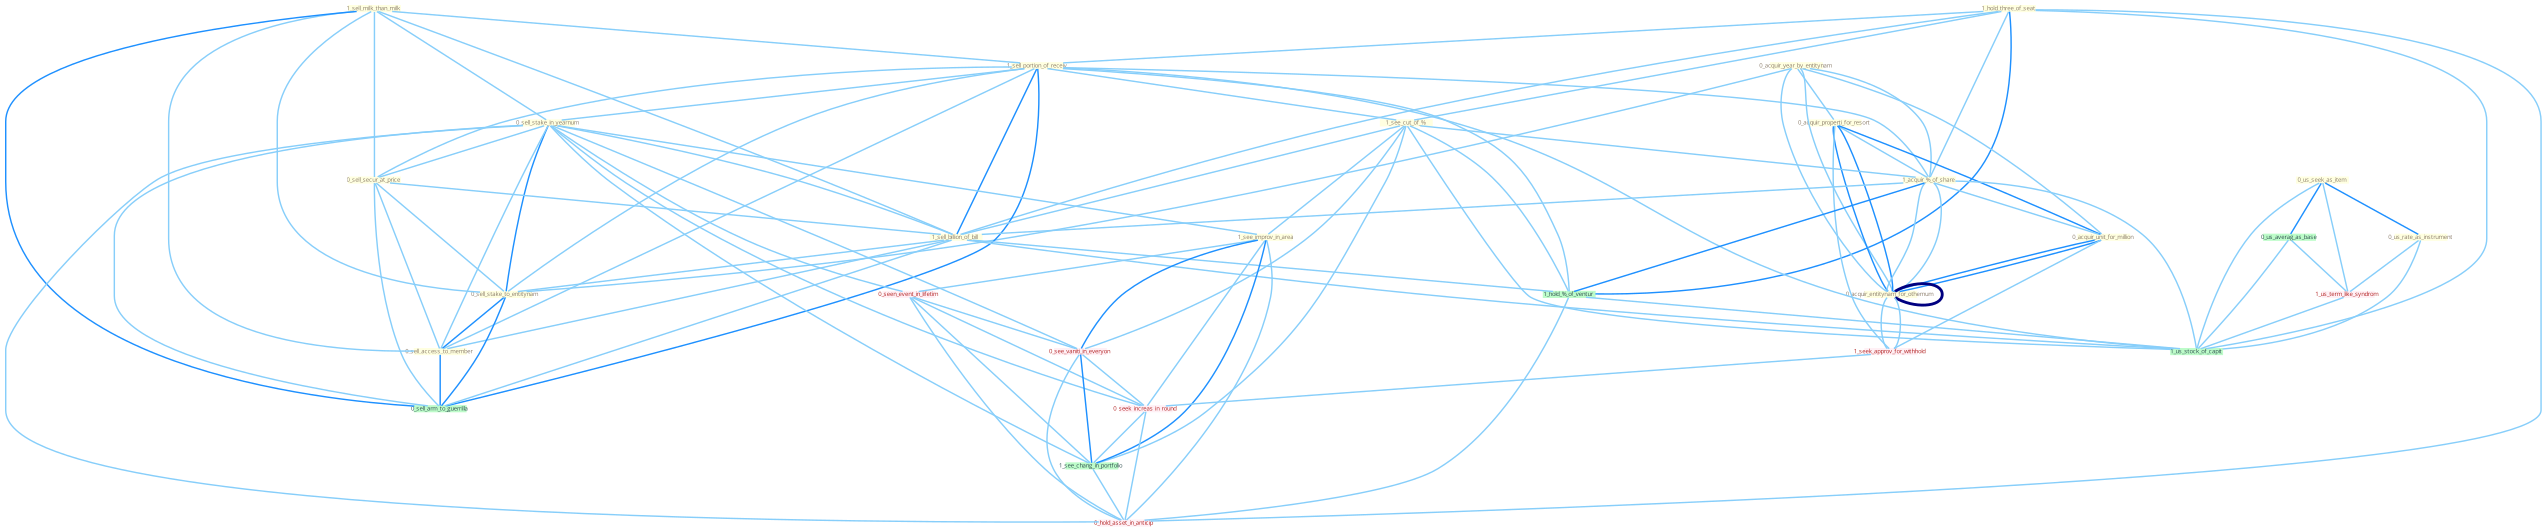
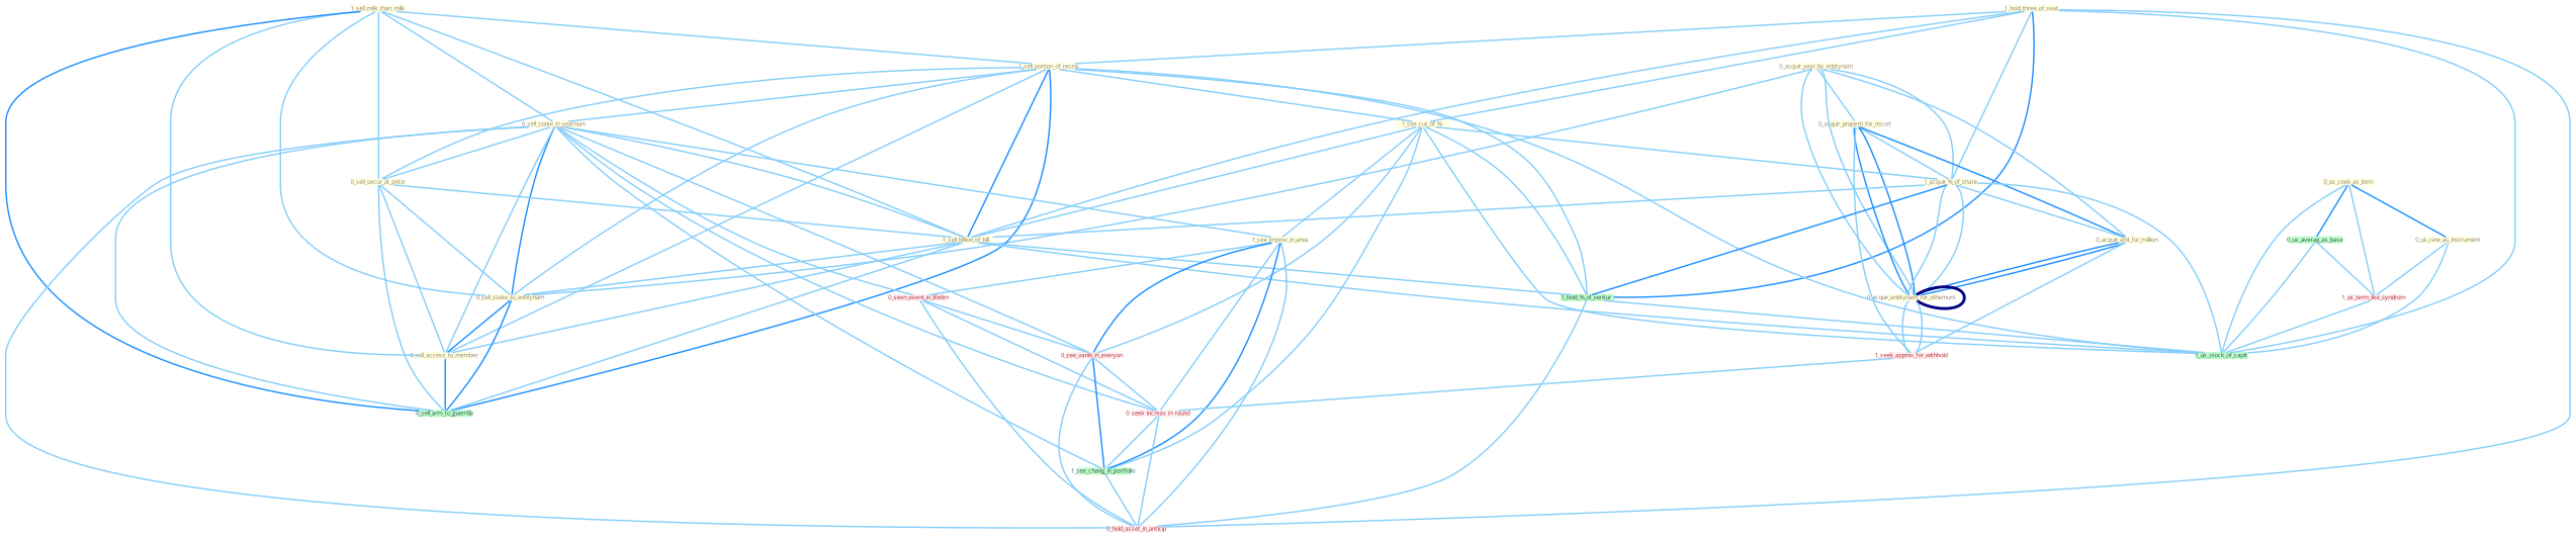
  graph {
    fontname="Open Sans"
    node [color="#ffffe0" fixedsize=true fontcolor="#8b7d6b" fontname="Open Sans" fontsize=4 shape=polygon style=filled]
    edge [color="#87cefa" fontname="Open Sans" w=1]
    "1_hold_three_of_seat " [height=.06 width=.5]
    "0_acquir_year_by_entitynam " [height=.06 width=.5]
    "1_sell_milk_than_milk " [height=.06 width=.5]
    "1_sell_portion_of_receiv " [height=.06 width=.5]
    n5 [height=.06 label="0_us_seek_as_item" width=.5]
    "0_acquir_properti_for_resort " [height=.06 width=.5]
    "0_sell_stake_in_yearnum " [height=.06 width=.5]
    "0_sell_secur_at_price " [height=.06 width=.5]
    "1_see_cut_of_% " [height=.06 width=.5]
    "1_acquir_%_of_share " [height=.06 width=.5]
    "1_sell_billion_of_bill " [height=.06 width=.5]
    "0_acquir_unit_for_million " [height=.06 width=.5]
    "1_see_improv_in_area " [height=.06 width=.5]
    "0_acquir_entitynam_for_othernum " [height=.06 width=.5]
    "0_us_rate_as_instrument " [height=.06 width=.5]
    "0_sell_stake_to_entitynam " [height=.06 width=.5]
    "0_sell_access_to_member " [height=.06 width=.5]
    "0_seen_event_in_lifetim " [color="#fff0f5" fontcolor="#b22222" height=.06 width=.5]
    "1_us_term_like_syndrom " [color="#fff0f5" fontcolor="#b22222" height=.06 width=.5]
    "1_seek_approv_for_withhold " [color="#fff0f5" fontcolor="#b22222" height=.06 width=.5]
    "0_see_vaniti_in_everyon " [color="#fff0f5" fontcolor="#b22222" height=.06 width=.5]
    "0_seek_increas_in_round " [color="#fff0f5" fontcolor="#b22222" height=.06 width=.5]
    "0_hold_asset_in_anticip " [color="#fff0f5" fontcolor="#b22222" height=.06 width=.5]
    "1_hold_%_of_ventur " [color="#BDFCC9" fontcolor="#2f4f4f" height=.06 width=.5]
    "1_us_stock_of_capit " [color="#BDFCC9" fontcolor="#2f4f4f" height=.06 width=.5]
    "0_sell_arm_to_guerrilla " [color="#BDFCC9" fontcolor="#2f4f4f" height=.06 width=.5]
    "0_us_averag_as_base " [color="#BDFCC9" fontcolor="#2f4f4f" height=.06 width=.5]
    "1_see_chang_in_portfolio " [color="#BDFCC9" fontcolor="#2f4f4f" height=.06 width=.5]
    subgraph sub_1 {
      "1_hold_three_of_seat "
      "0_acquir_year_by_entitynam "
      "1_sell_milk_than_milk "
      "1_sell_portion_of_receiv "
      n5
      "0_acquir_properti_for_resort "
      "0_sell_stake_in_yearnum "
      "0_sell_secur_at_price "
      "1_see_cut_of_% "
      "1_acquir_%_of_share "
      "1_sell_billion_of_bill "
      "0_acquir_unit_for_million "
      "1_see_improv_in_area "
      "0_acquir_entitynam_for_othernum "
      "0_us_rate_as_instrument "
      "0_sell_stake_to_entitynam "
      "0_sell_access_to_member "
    }
    subgraph sub_2 {
      "0_seen_event_in_lifetim "
      "1_us_term_like_syndrom "
      "1_seek_approv_for_withhold "
      "0_see_vaniti_in_everyon "
      "0_seek_increas_in_round "
      "0_hold_asset_in_anticip "
    }
    "1_hold_three_of_seat " -- "1_sell_portion_of_receiv "
    "1_hold_three_of_seat " -- "1_see_cut_of_% "
    "1_hold_three_of_seat " -- "1_acquir_%_of_share "
    "1_hold_three_of_seat " -- "1_sell_billion_of_bill "
    "1_hold_three_of_seat " -- "0_hold_asset_in_anticip "
    "1_hold_three_of_seat " -- "1_hold_%_of_ventur " [color="#1e90ff" w=2]
    "1_hold_three_of_seat " -- "1_us_stock_of_capit "
    "0_acquir_year_by_entitynam " -- "0_acquir_properti_for_resort "
    "0_acquir_year_by_entitynam " -- "1_acquir_%_of_share "
    "0_acquir_year_by_entitynam " -- "0_acquir_unit_for_million "
    "0_acquir_year_by_entitynam " -- "0_acquir_entitynam_for_othernum "
    "0_acquir_year_by_entitynam " -- "0_acquir_entitynam_for_othernum "
    "0_acquir_year_by_entitynam " -- "0_sell_stake_to_entitynam "
    "1_sell_milk_than_milk " -- "1_sell_portion_of_receiv "
    "1_sell_milk_than_milk " -- "0_sell_stake_in_yearnum "
    "1_sell_milk_than_milk " -- "0_sell_secur_at_price "
    "1_sell_milk_than_milk " -- "1_sell_billion_of_bill "
    "1_sell_milk_than_milk " -- "0_sell_stake_to_entitynam "
    "1_sell_milk_than_milk " -- "0_sell_access_to_member "
    "1_sell_milk_than_milk " -- "0_sell_arm_to_guerrilla " [color="#1e90ff"]
    "1_sell_portion_of_receiv " -- "0_sell_stake_in_yearnum "
    "1_sell_portion_of_receiv " -- "0_sell_secur_at_price "
    "1_sell_portion_of_receiv " -- "1_see_cut_of_% "
-   "1_sell_portion_of_receiv " -- "1_acquir_%_of_share "
    "1_sell_portion_of_receiv " -- "1_sell_billion_of_bill " [color="#1e90ff" w=2]
    "1_sell_portion_of_receiv " -- "0_sell_stake_to_entitynam "
    "1_sell_portion_of_receiv " -- "0_sell_access_to_member "
    "1_sell_portion_of_receiv " -- "1_hold_%_of_ventur "
    "1_sell_portion_of_receiv " -- "1_us_stock_of_capit "
    "1_sell_portion_of_receiv " -- "0_sell_arm_to_guerrilla " [color="#1e90ff"]
    n5 -- "0_us_rate_as_instrument " [color="#1e90ff" w=2]
    n5 -- "1_us_term_like_syndrom "
    n5 -- "1_us_stock_of_capit "
    n5 -- "0_us_averag_as_base " [color="#1e90ff" w=2]
    "0_acquir_properti_for_resort " -- "1_acquir_%_of_share "
    "0_acquir_properti_for_resort " -- "0_acquir_unit_for_million " [color="#1e90ff" w=2]
    "0_acquir_properti_for_resort " -- "0_acquir_entitynam_for_othernum " [color="#1e90ff" w=2]
    "0_acquir_properti_for_resort " -- "0_acquir_entitynam_for_othernum " [color="#1e90ff" w=2]
    "0_acquir_properti_for_resort " -- "1_seek_approv_for_withhold "
    "0_sell_stake_in_yearnum " -- "0_sell_secur_at_price "
    "0_sell_stake_in_yearnum " -- "1_sell_billion_of_bill "
    "0_sell_stake_in_yearnum " -- "1_see_improv_in_area "
    "0_sell_stake_in_yearnum " -- "0_sell_stake_to_entitynam " [color="#1e90ff" w=2]
    "0_sell_stake_in_yearnum " -- "0_sell_access_to_member "
    "0_sell_stake_in_yearnum " -- "0_seen_event_in_lifetim "
    "0_sell_stake_in_yearnum " -- "0_see_vaniti_in_everyon "
    "0_sell_stake_in_yearnum " -- "0_seek_increas_in_round "
    "0_sell_stake_in_yearnum " -- "0_hold_asset_in_anticip "
    "0_sell_stake_in_yearnum " -- "0_sell_arm_to_guerrilla "
    "0_sell_stake_in_yearnum " -- "1_see_chang_in_portfolio "
    "0_sell_secur_at_price " -- "1_sell_billion_of_bill "
    "0_sell_secur_at_price " -- "0_sell_stake_to_entitynam "
    "0_sell_secur_at_price " -- "0_sell_access_to_member "
    "0_sell_secur_at_price " -- "0_sell_arm_to_guerrilla "
    "1_see_cut_of_% " -- "1_acquir_%_of_share "
    "1_see_cut_of_% " -- "1_sell_billion_of_bill "
    "1_see_cut_of_% " -- "1_see_improv_in_area "
    "1_see_cut_of_% " -- "0_see_vaniti_in_everyon "
    "1_see_cut_of_% " -- "1_hold_%_of_ventur "
    "1_see_cut_of_% " -- "1_us_stock_of_capit "
    "1_see_cut_of_% " -- "1_see_chang_in_portfolio "
    "1_acquir_%_of_share " -- "1_sell_billion_of_bill "
    "1_acquir_%_of_share " -- "0_acquir_unit_for_million "
    "1_acquir_%_of_share " -- "0_acquir_entitynam_for_othernum "
    "1_acquir_%_of_share " -- "0_acquir_entitynam_for_othernum "
    "1_acquir_%_of_share " -- "1_hold_%_of_ventur " [color="#1e90ff" w=2]
    "1_acquir_%_of_share " -- "1_us_stock_of_capit "
    "1_sell_billion_of_bill " -- "0_sell_stake_to_entitynam "
    "1_sell_billion_of_bill " -- "0_sell_access_to_member "
    "1_sell_billion_of_bill " -- "1_hold_%_of_ventur "
    "1_sell_billion_of_bill " -- "1_us_stock_of_capit "
    "1_sell_billion_of_bill " -- "0_sell_arm_to_guerrilla "
    "0_acquir_unit_for_million " -- "0_acquir_entitynam_for_othernum " [color="#1e90ff" w=2]
    "0_acquir_unit_for_million " -- "0_acquir_entitynam_for_othernum " [color="#1e90ff" w=2]
    "0_acquir_unit_for_million " -- "1_seek_approv_for_withhold "
    "1_see_improv_in_area " -- "0_seen_event_in_lifetim "
    "1_see_improv_in_area " -- "0_see_vaniti_in_everyon " [color="#1e90ff" w=2]
    "1_see_improv_in_area " -- "0_seek_increas_in_round "
    "1_see_improv_in_area " -- "0_hold_asset_in_anticip "
    "1_see_improv_in_area " -- "1_see_chang_in_portfolio " [color="#1e90ff" w=2]
    "0_acquir_entitynam_for_othernum " -- "0_acquir_entitynam_for_othernum " [color="#000080" style=bold w=4]
    "0_acquir_entitynam_for_othernum " -- "1_seek_approv_for_withhold "
    "0_acquir_entitynam_for_othernum " -- "1_seek_approv_for_withhold "
    "0_us_rate_as_instrument " -- "1_us_term_like_syndrom "
    "0_us_rate_as_instrument " -- "1_us_stock_of_capit "
    "0_sell_stake_to_entitynam " -- "0_sell_access_to_member " [color="#1e90ff" w=2]
    "0_sell_stake_to_entitynam " -- "0_sell_arm_to_guerrilla " [color="#1e90ff" w=2]
    "0_sell_access_to_member " -- "0_sell_arm_to_guerrilla " [color="#1e90ff" w=2]
    "0_seen_event_in_lifetim " -- "0_see_vaniti_in_everyon "
    "0_seen_event_in_lifetim " -- "0_seek_increas_in_round "
    "0_seen_event_in_lifetim " -- "0_hold_asset_in_anticip "
-   "0_seen_event_in_lifetim " -- "1_see_chang_in_portfolio "
    "1_us_term_like_syndrom " -- "1_us_stock_of_capit "
    "1_seek_approv_for_withhold " -- "0_seek_increas_in_round "
    "0_see_vaniti_in_everyon " -- "0_seek_increas_in_round "
    "0_see_vaniti_in_everyon " -- "0_hold_asset_in_anticip "
    "0_see_vaniti_in_everyon " -- "1_see_chang_in_portfolio " [color="#1e90ff" w=2]
    "0_seek_increas_in_round " -- "0_hold_asset_in_anticip "
    "0_seek_increas_in_round " -- "1_see_chang_in_portfolio "
    "1_hold_%_of_ventur " -- "0_hold_asset_in_anticip "
    "1_hold_%_of_ventur " -- "1_us_stock_of_capit "
    "0_us_averag_as_base " -- "1_us_term_like_syndrom "
    "0_us_averag_as_base " -- "1_us_stock_of_capit "
    "1_see_chang_in_portfolio " -- "0_hold_asset_in_anticip "
  }
